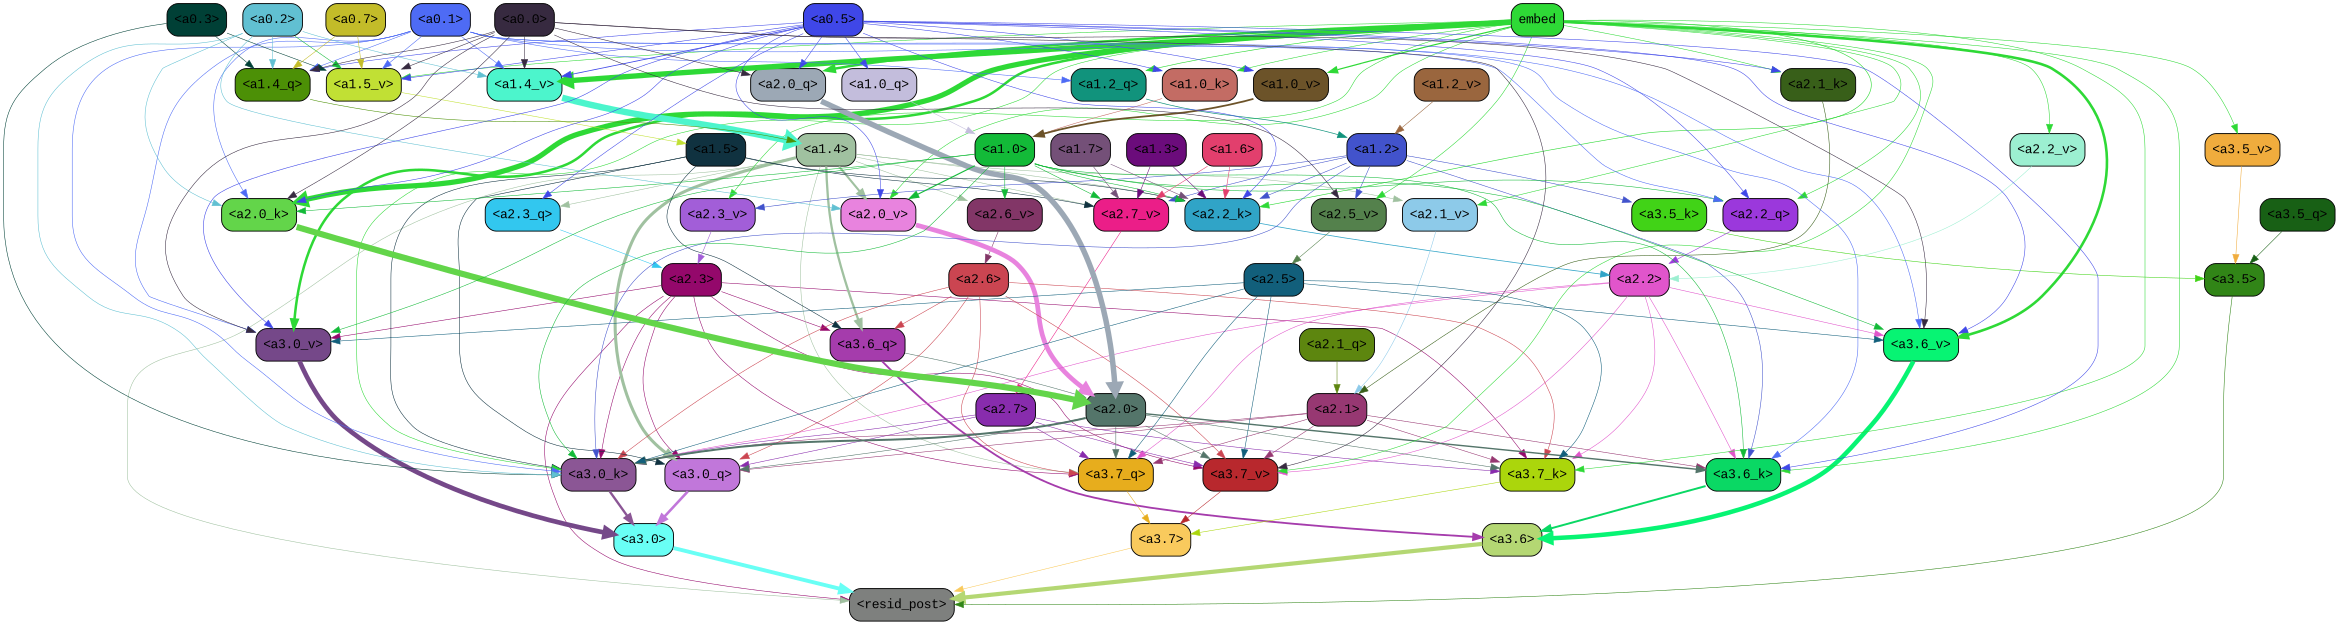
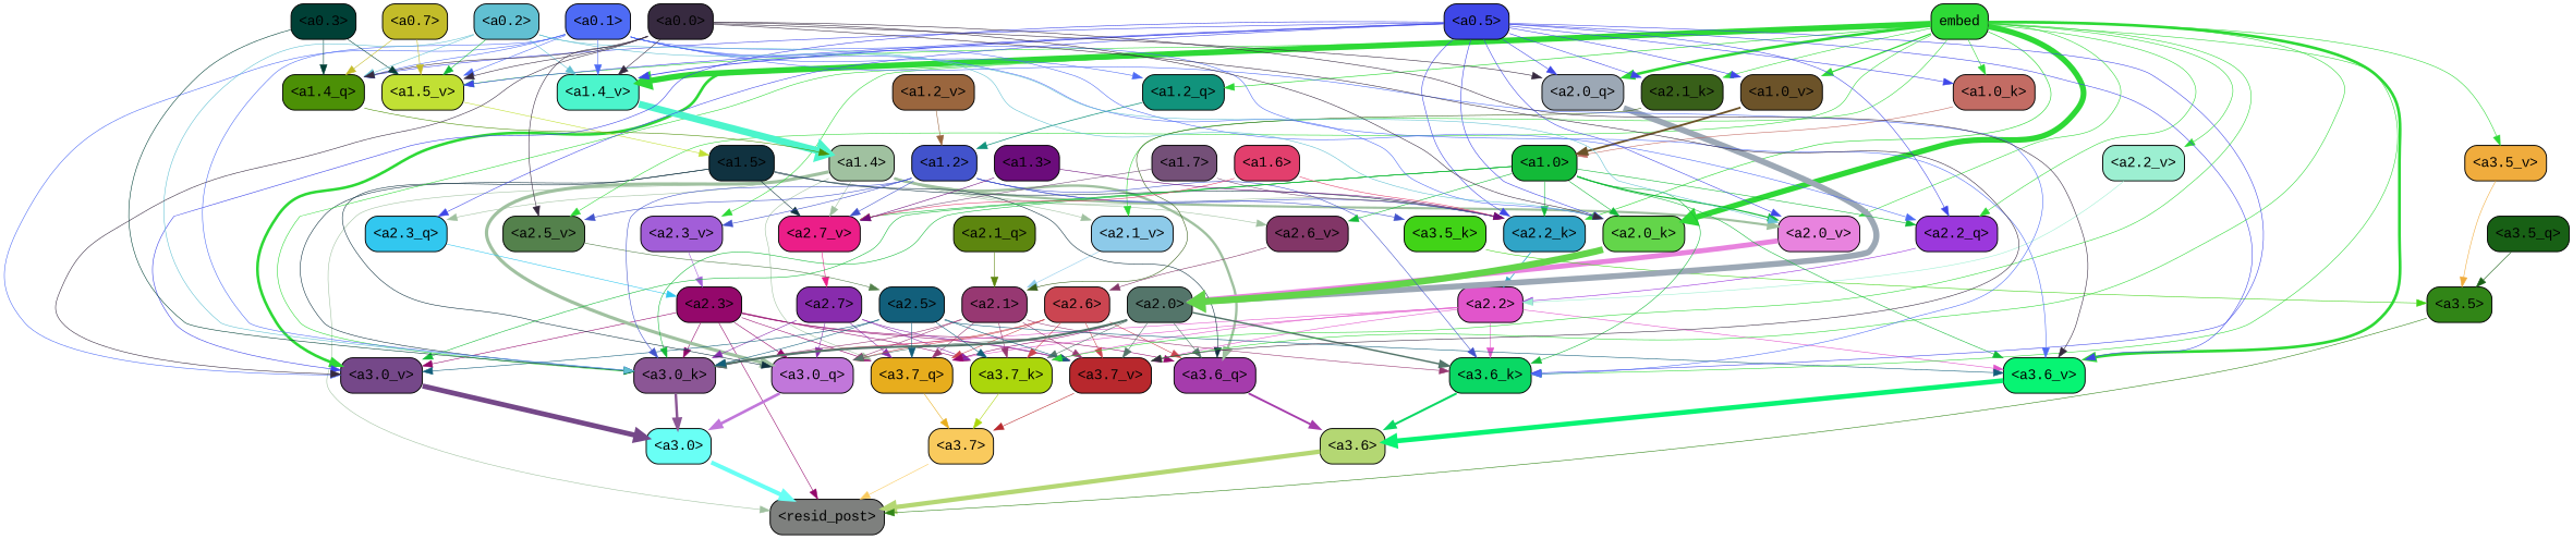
  strict digraph {
    fontname="Liberation Mono"
    splines=true
    node [color=black fontname="Liberation Mono" shape=box style="filled, rounded"]
    edge [color="#2ed936" fontname="Liberation Mono" penwidth=0.6]
    "<a3.7>" [fillcolor="#f9ca5d"]
    "<resid_post>" [fillcolor="#7e807e"]
    "<a3.6>" [fillcolor="#b4d773"]
    "<a3.5>" [fillcolor="#318517"]
    "<a3.0>" [fillcolor="#69fff5"]
    "<a2.3>" [fillcolor="#94086b"]
    "<a3.7_q>" [fillcolor="#e7ad1d"]
    "<a3.6_q>" [fillcolor="#a53cac"]
    "<a3.0_q>" [fillcolor="#c177da"]
    "<a3.7_k>" [fillcolor="#abd60c"]
    "<a3.0_k>" [fillcolor="#8b5695"]
    "<a3.7_v>" [fillcolor="#b8282d"]
    "<a3.0_v>" [fillcolor="#754889"]
    "<a1.4>" [fillcolor="#a0c1a0"]
    "<a2.3_q>" [fillcolor="#32c7ef"]
    "<a2.2_k>" [fillcolor="#30a4c7"]
    "<a2.7_v>" [fillcolor="#eb1e88"]
    "<a2.6_v>" [fillcolor="#823667"]
    "<a2.1_v>" [fillcolor="#8dcae9"]
    "<a2.0_v>" [fillcolor="#e883de"]
    "<a2.2>" [fillcolor="#e155cb"]
    "<a2.7>" [fillcolor="#882cad"]
    "<a2.6>" [fillcolor="#cb4551"]
    "<a2.1>" [fillcolor="#973872"]
    "<a2.0>" [fillcolor="#54756a"]
    "<a3.6_k>" [fillcolor="#0ad864"]
    "<a3.6_v>" [fillcolor="#07f473"]
    "<a3.5_q>" [fillcolor="#186015"]
    "<a3.5_k>" [fillcolor="#41d317"]
    "<a3.5_v>" [fillcolor="#f0ac3d"]
    "<a2.5>" [fillcolor="#125f7b"]
    "<a1.5>" [fillcolor="#103240"]
    embed [fillcolor="#2ed936"]
    "<a2.2_q>" [fillcolor="#9b38dc"]
    "<a2.0_q>" [fillcolor="#9ca8b5"]
    "<a2.1_k>" [fillcolor="#385f19"]
    "<a2.0_k>" [fillcolor="#63d54a"]
    "<a2.5_v>" [fillcolor="#54814c"]
    "<a2.3_v>" [fillcolor="#a25ed8"]
    "<a2.2_v>" [fillcolor="#9cefd1"]
    "<a1.2_q>" [fillcolor="#11937c"]
    "<a1.0_k>" [fillcolor="#c36c64"]
    "<a1.5_v>" [fillcolor="#c1e034"]
    "<a1.4_v>" [fillcolor="#4cf5cc"]
    "<a1.0_v>" [fillcolor="#6c5329"]
    "<a1.2>" [fillcolor="#4253cc"]
    "<a1.0>" [fillcolor="#13ba38"]
    "<a0.5>" [fillcolor="#3f47e8"]
    "<a1.4_q>" [fillcolor="#4c9006"]
-   "<a1.0_q>" [fillcolor="#c3bddc"]
    "<a0.1>" [fillcolor="#4e6bf5"]
    "<a0.3>" [fillcolor="#004036"]
    "<a0.2>" [fillcolor="#61c0d2"]
    "<a0.0>" [fillcolor="#372a40"]
    "<a2.1_q>" [fillcolor="#5d860f"]
    "<a1.7>" [fillcolor="#745078"]
    "<a1.6>" [fillcolor="#e23f6d"]
    "<a1.3>" [fillcolor="#6b0c7b"]
    "<a1.2_v>" [fillcolor="#9a663e"]
    "<a0.7>" [fillcolor="#c3bc29"]
    "<a3.7>" -> "<resid_post>" [color="#f9ca5d"]
    "<a3.6>" -> "<resid_post>" [color="#b4d773" penwidth=4.648244500160217]
    "<a3.5>" -> "<resid_post>" [color="#318517"]
    "<a3.0>" -> "<resid_post>" [color="#69fff5" penwidth=4.3288813829422]
    "<a2.3>" -> "<resid_post>" [color="#94086b"]
    "<a2.3>" -> "<a3.7_q>" [color="#94086b"]
    "<a2.3>" -> "<a3.6_q>" [color="#94086b"]
    "<a2.3>" -> "<a3.0_q>" [color="#94086b"]
    "<a2.3>" -> "<a3.7_k>" [color="#94086b"]
    "<a2.3>" -> "<a3.0_k>" [color="#94086b"]
    "<a2.3>" -> "<a3.7_v>" [color="#94086b"]
    "<a2.3>" -> "<a3.0_v>" [color="#94086b"]
    "<a3.7_q>" -> "<a3.7>" [color="#e7ad1d"]
    "<a3.6_q>" -> "<a3.6>" [color="#a53cac" penwidth=2.03758105635643]
    "<a3.0_q>" -> "<a3.0>" [color="#c177da" penwidth=2.8638100624084473]
    "<a3.7_k>" -> "<a3.7>" [color="#abd60c"]
    "<a3.0_k>" -> "<a3.0>" [color="#8b5695" penwidth=2.6274144649505615]
    "<a3.7_v>" -> "<a3.7>" [color="#b8282d"]
    "<a3.0_v>" -> "<a3.0>" [color="#754889" penwidth=5.188832879066467]
    "<a1.4>" -> "<resid_post>" [color="#a0c1a0"]
    "<a1.4>" -> "<a3.7_q>" [color="#a0c1a0"]
    "<a1.4>" -> "<a3.6_q>" [color="#a0c1a0" penwidth=2.5397292599081993]
    "<a1.4>" -> "<a3.0_q>" [color="#a0c1a0" penwidth=3.3985572457313538]
    "<a1.4>" -> "<a2.3_q>" [color="#a0c1a0"]
    "<a1.4>" -> "<a2.2_k>" [color="#a0c1a0"]
    "<a1.4>" -> "<a2.7_v>" [color="#a0c1a0"]
    "<a1.4>" -> "<a2.6_v>" [color="#a0c1a0"]
    "<a1.4>" -> "<a2.1_v>" [color="#a0c1a0"]
    "<a1.4>" -> "<a2.0_v>" [color="#a0c1a0" penwidth=2.3308929204940796]
    "<a2.3_q>" -> "<a2.3>" [color="#32c7ef"]
    "<a2.2_k>" -> "<a2.2>" [color="#30a4c7" penwidth=0.8337457180023193]
    "<a2.7_v>" -> "<a2.7>" [color="#eb1e88"]
    "<a2.6_v>" -> "<a2.6>" [color="#823667"]
    "<a2.1_v>" -> "<a2.1>" [color="#8dcae9"]
    "<a2.0_v>" -> "<a2.0>" [color="#e883de" penwidth=5.211444020271301]
    "<a2.2>" -> "<a3.7_q>" [color="#e155cb"]
    "<a2.2>" -> "<a3.7_k>" [color="#e155cb"]
    "<a2.2>" -> "<a3.0_k>" [color="#e155cb"]
    "<a2.2>" -> "<a3.7_v>" [color="#e155cb"]
    "<a2.2>" -> "<a3.6_k>" [color="#e155cb"]
    "<a2.2>" -> "<a3.6_v>" [color="#e155cb"]
    "<a2.7>" -> "<a3.7_q>" [color="#882cad"]
    "<a2.7>" -> "<a3.0_q>" [color="#882cad"]
    "<a2.7>" -> "<a3.7_k>" [color="#882cad"]
    "<a2.7>" -> "<a3.0_k>" [color="#882cad"]
    "<a2.7>" -> "<a3.7_v>" [color="#882cad"]
    "<a2.6>" -> "<a3.7_q>" [color="#cb4551"]
    "<a2.6>" -> "<a3.6_q>" [color="#cb4551"]
    "<a2.6>" -> "<a3.0_q>" [color="#cb4551"]
    "<a2.6>" -> "<a3.7_k>" [color="#cb4551"]
    "<a2.6>" -> "<a3.0_k>" [color="#cb4551"]
    "<a2.6>" -> "<a3.7_v>" [color="#cb4551"]
    "<a2.1>" -> "<a3.7_q>" [color="#973872"]
    "<a2.1>" -> "<a3.0_q>" [color="#973872"]
    "<a2.1>" -> "<a3.7_k>" [color="#973872"]
    "<a2.1>" -> "<a3.0_k>" [color="#973872"]
    "<a2.1>" -> "<a3.7_v>" [color="#973872"]
    "<a2.1>" -> "<a3.6_k>" [color="#973872"]
-   "<a2.0>" -> "<a3.7_q>" [color="#54756a"]
-   "<a3.6_q>" -> "<a2.0>" [color="#54756a"]
+   "<a2.0>" -> "<a3.7_q>" [color="#94086b"]
+   "<a2.0>" -> "<a3.6_q>" [color="#54756a"]
    "<a2.0>" -> "<a3.0_q>" [color="#54756a"]
    "<a2.0>" -> "<a3.7_k>" [color="#54756a"]
    "<a2.0>" -> "<a3.0_k>" [color="#54756a" penwidth=2.205150544643402]
    "<a2.0>" -> "<a3.7_v>" [color="#54756a"]
    "<a2.0>" -> "<a3.6_k>" [color="#54756a" penwidth=1.5717863738536835]
    "<a3.6_k>" -> "<a3.6>" [color="#0ad864" penwidth=2.174198240041733]
    "<a3.6_v>" -> "<a3.6>" [color="#07f473" penwidth=5.002329230308533]
    "<a3.5_q>" -> "<a3.5>" [color="#186015"]
    "<a3.5_k>" -> "<a3.5>" [color="#41d317"]
    "<a3.5_v>" -> "<a3.5>" [color="#f0ac3d"]
    "<a2.5>" -> "<a3.7_q>" [color="#125f7b"]
    "<a2.5>" -> "<a3.7_k>" [color="#125f7b"]
    "<a2.5>" -> "<a3.0_k>" [color="#125f7b"]
    "<a2.5>" -> "<a3.7_v>" [color="#125f7b"]
    "<a2.5>" -> "<a3.0_v>" [color="#125f7b"]
    "<a2.5>" -> "<a3.6_v>" [color="#125f7b"]
    "<a1.5>" -> "<a3.6_q>" [color="#103240"]
    "<a1.5>" -> "<a3.0_q>" [color="#103240"]
    "<a1.5>" -> "<a3.0_k>" [color="#103240"]
    "<a1.5>" -> "<a2.2_k>" [color="#103240"]
    "<a1.5>" -> "<a2.7_v>" [color="#103240"]
    embed -> "<a3.7_k>"
    embed -> "<a3.0_k>"
    embed -> "<a3.7_v>"
    embed -> "<a3.0_v>" [penwidth=2.812090039253235]
    embed -> "<a2.2_k>" [penwidth=0.6694881916046143]
    embed -> "<a2.1_v>"
    embed -> "<a2.0_v>"
    embed -> "<a3.6_k>"
    embed -> "<a3.6_v>" [penwidth=2.882729172706604]
    embed -> "<a3.5_v>"
    embed -> "<a2.2_q>"
    embed -> "<a2.0_q>" [penwidth=2.773140072822571]
    embed -> "<a2.1_k>"
    embed -> "<a2.0_k>" [penwidth=5.809704422950745]
    embed -> "<a2.5_v>"
    embed -> "<a2.3_v>"
    embed -> "<a2.2_v>"
    embed -> "<a1.2_q>" [penwidth=0.6789929866790771]
    embed -> "<a1.0_k>"
    embed -> "<a1.5_v>"
    embed -> "<a1.4_v>" [penwidth=5.930049657821655]
    embed -> "<a1.0_v>" [penwidth=1.3246397972106934]
    "<a2.2_q>" -> "<a2.2>" [color="#9b38dc" penwidth=0.6299107074737549]
    "<a2.0_q>" -> "<a2.0>" [color="#9ca8b5" penwidth=6.081655263900757]
    "<a2.1_k>" -> "<a2.1>" [color="#385f19"]
    "<a2.0_k>" -> "<a2.0>" [color="#63d54a" penwidth=6.795950889587402]
    "<a2.5_v>" -> "<a2.5>" [color="#54814c"]
    "<a2.3_v>" -> "<a2.3>" [color="#a25ed8"]
    "<a2.2_v>" -> "<a2.2>" [color="#9cefd1"]
    "<a1.2_q>" -> "<a1.2>" [color="#11937c" penwidth=0.7635738849639893]
    "<a1.0_k>" -> "<a1.0>" [color="#c36c64"]
    "<a1.5_v>" -> "<a1.5>" [color="#c1e034"]
    "<a1.4_v>" -> "<a1.4>" [color="#4cf5cc" penwidth=7.066803693771362]
    "<a1.0_v>" -> "<a1.0>" [color="#6c5329" penwidth=1.970656156539917]
    "<a1.2>" -> "<a3.0_k>" [color="#4253cc"]
    "<a1.2>" -> "<a2.2_k>" [color="#4253cc"]
    "<a1.2>" -> "<a2.7_v>" [color="#4253cc"]
    "<a1.2>" -> "<a3.6_k>" [color="#4253cc"]
    "<a1.2>" -> "<a3.5_k>" [color="#4253cc"]
    "<a1.2>" -> "<a2.5_v>" [color="#4253cc"]
    "<a1.2>" -> "<a2.3_v>" [color="#4253cc"]
    "<a1.0>" -> "<a3.0_k>" [color="#13ba38"]
    "<a1.0>" -> "<a3.0_v>" [color="#13ba38"]
    "<a1.0>" -> "<a2.2_k>" [color="#13ba38"]
    "<a1.0>" -> "<a2.7_v>" [color="#13ba38"]
    "<a1.0>" -> "<a2.6_v>" [color="#13ba38"]
    "<a1.0>" -> "<a2.0_v>" [color="#13ba38" penwidth=1.2632839679718018]
    "<a1.0>" -> "<a3.6_k>" [color="#13ba38"]
    "<a1.0>" -> "<a3.6_v>" [color="#13ba38"]
    "<a1.0>" -> "<a2.2_q>" [color="#13ba38"]
    "<a1.0>" -> "<a2.0_k>" [color="#13ba38"]
    "<a0.5>" -> "<a3.0_v>" [color="#3f47e8" penwidth=0.6281400918960571]
    "<a0.5>" -> "<a2.3_q>" [color="#3f47e8"]
    "<a0.5>" -> "<a2.2_k>" [color="#3f47e8"]
    "<a0.5>" -> "<a2.0_v>" [color="#3f47e8"]
    "<a0.5>" -> "<a3.6_k>" [color="#3f47e8"]
    "<a0.5>" -> "<a3.6_v>" [color="#3f47e8"]
    "<a0.5>" -> "<a2.2_q>" [color="#3f47e8"]
    "<a0.5>" -> "<a2.0_q>" [color="#3f47e8"]
    "<a0.5>" -> "<a2.1_k>" [color="#3f47e8"]
    "<a0.5>" -> "<a2.0_k>" [color="#3f47e8" penwidth=0.6196913719177246]
    "<a0.5>" -> "<a1.0_k>" [color="#3f47e8"]
    "<a0.5>" -> "<a1.5_v>" [color="#3f47e8"]
    "<a0.5>" -> "<a1.4_v>" [color="#3f47e8" penwidth=0.9038386344909668]
    "<a0.5>" -> "<a1.0_v>" [color="#3f47e8"]
    "<a0.5>" -> "<a1.4_q>" [color="#3f47e8"]
-   "<a0.5>" -> "<a1.0_q>" [color="#3f47e8"]
    "<a1.4_q>" -> "<a1.4>" [color="#4c9006"]
-   "<a1.0_q>" -> "<a1.0>" [color="#c3bddc"]
    "<a0.1>" -> "<a3.0_k>" [color="#4e6bf5"]
    "<a0.1>" -> "<a3.0_v>" [color="#4e6bf5"]
    "<a0.1>" -> "<a3.6_k>" [color="#4e6bf5"]
    "<a0.1>" -> "<a3.6_v>" [color="#4e6bf5"]
    "<a0.1>" -> "<a2.2_q>" [color="#4e6bf5"]
    "<a0.1>" -> "<a2.0_k>" [color="#4e6bf5"]
    "<a0.1>" -> "<a1.2_q>" [color="#4e6bf5"]
    "<a0.1>" -> "<a1.5_v>" [color="#4e6bf5"]
    "<a0.1>" -> "<a1.4_v>" [color="#4e6bf5"]
    "<a0.1>" -> "<a1.4_q>" [color="#4e6bf5"]
    "<a0.3>" -> "<a3.0_k>" [color="#004036"]
    "<a0.3>" -> "<a1.5_v>" [color="#004036"]
    "<a0.3>" -> "<a1.4_q>" [color="#004036"]
    "<a0.2>" -> "<a3.0_k>" [color="#61c0d2"]
    "<a0.2>" -> "<a2.0_v>" [color="#61c0d2"]
    "<a0.2>" -> "<a2.0_k>" [color="#61c0d2"]
    "<a0.2>" -> "<a1.5_v>" [color="#13ba38"]
    "<a0.2>" -> "<a1.4_v>" [color="#61c0d2"]
    "<a0.2>" -> "<a1.4_q>" [color="#61c0d2"]
    "<a0.0>" -> "<a3.7_v>" [color="#372a40"]
    "<a0.0>" -> "<a3.0_v>" [color="#372a40"]
    "<a0.0>" -> "<a3.6_v>" [color="#372a40"]
    "<a0.0>" -> "<a2.0_q>" [color="#372a40"]
    "<a0.0>" -> "<a2.0_k>" [color="#372a40"]
    "<a0.0>" -> "<a2.5_v>" [color="#372a40"]
    "<a0.0>" -> "<a1.5_v>" [color="#372a40"]
    "<a0.0>" -> "<a1.4_v>" [color="#372a40"]
    "<a0.0>" -> "<a1.4_q>" [color="#372a40"]
    "<a2.1_q>" -> "<a2.1>" [color="#5d860f"]
    "<a1.7>" -> "<a2.2_k>" [color="#745078"]
    "<a1.7>" -> "<a2.7_v>" [color="#745078"]
    "<a1.6>" -> "<a2.2_k>" [color="#e23f6d"]
    "<a1.6>" -> "<a2.7_v>" [color="#e23f6d"]
    "<a1.3>" -> "<a2.2_k>" [color="#6b0c7b"]
    "<a1.3>" -> "<a2.7_v>" [color="#6b0c7b"]
    "<a1.2_v>" -> "<a1.2>" [color="#9a663e"]
    "<a0.7>" -> "<a1.5_v>" [color="#c3bc29"]
    "<a0.7>" -> "<a1.4_q>" [color="#c3bc29"]
  }
